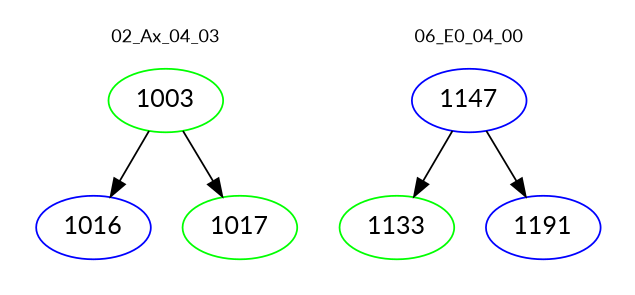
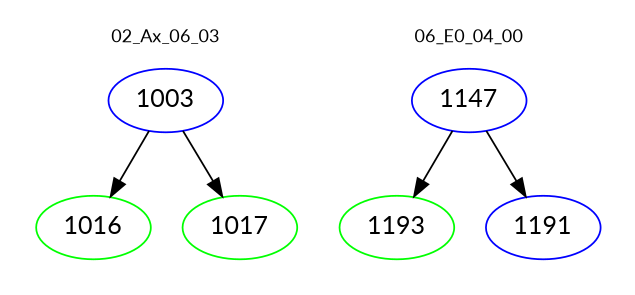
  digraph {
    fontname=Lato
    node [color=blue fontname=Lato]
    edge [color=black fontname=Lato]
-   n1 [color=green label=1003]
-   n2 [label=1016]
+   n1 [label=1003]
+   n2 [color=green label=1016]
    n3 [color=green label=1017]
    n4 [label=1147]
-   n5 [color=green label=1133]
+   n5 [color=green label=1193]
    n6 [label=1191]
    subgraph cluster_1 {
      color=white
      fontsize=10
-     label="02_Ax_04_03"
+     label="02_Ax_06_03"
      n1
      n2
      n3
    }
    subgraph cluster_2 {
      color=white
      fontsize=10
      label="06_E0_04_00"
      n4
      n5
      n6
    }
    n1 -> n2
    n1 -> n3
    n4 -> n5
    n4 -> n6
  }
